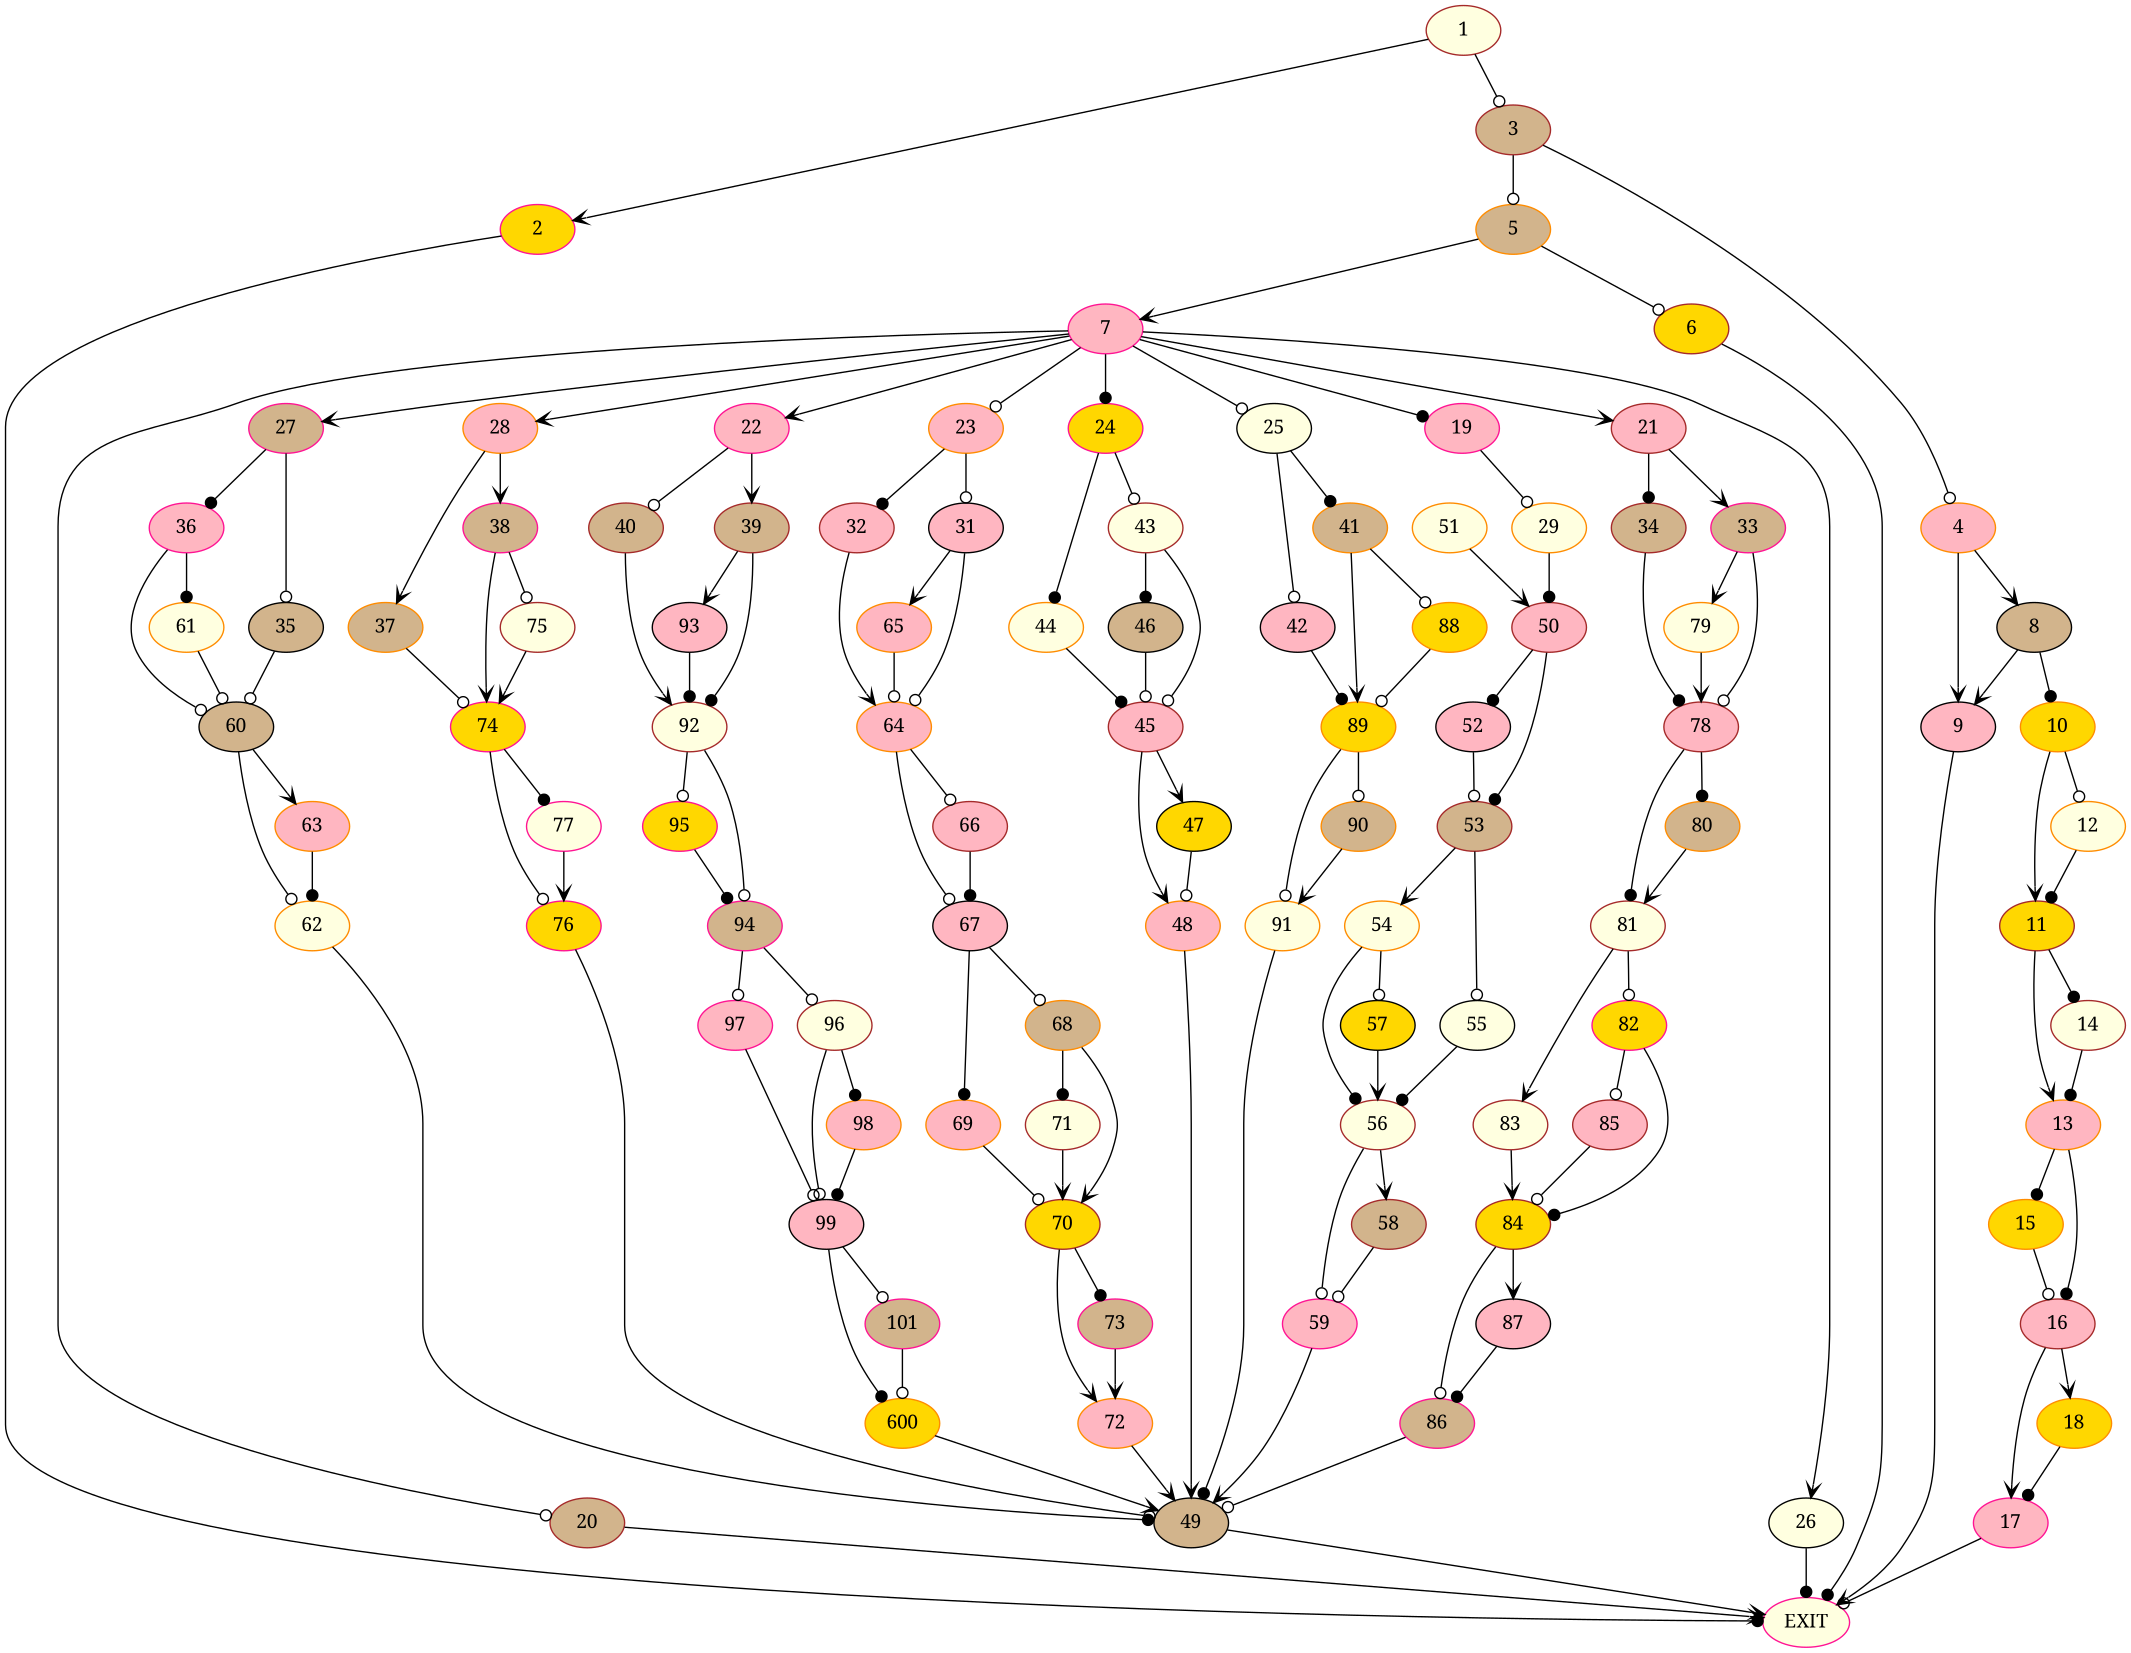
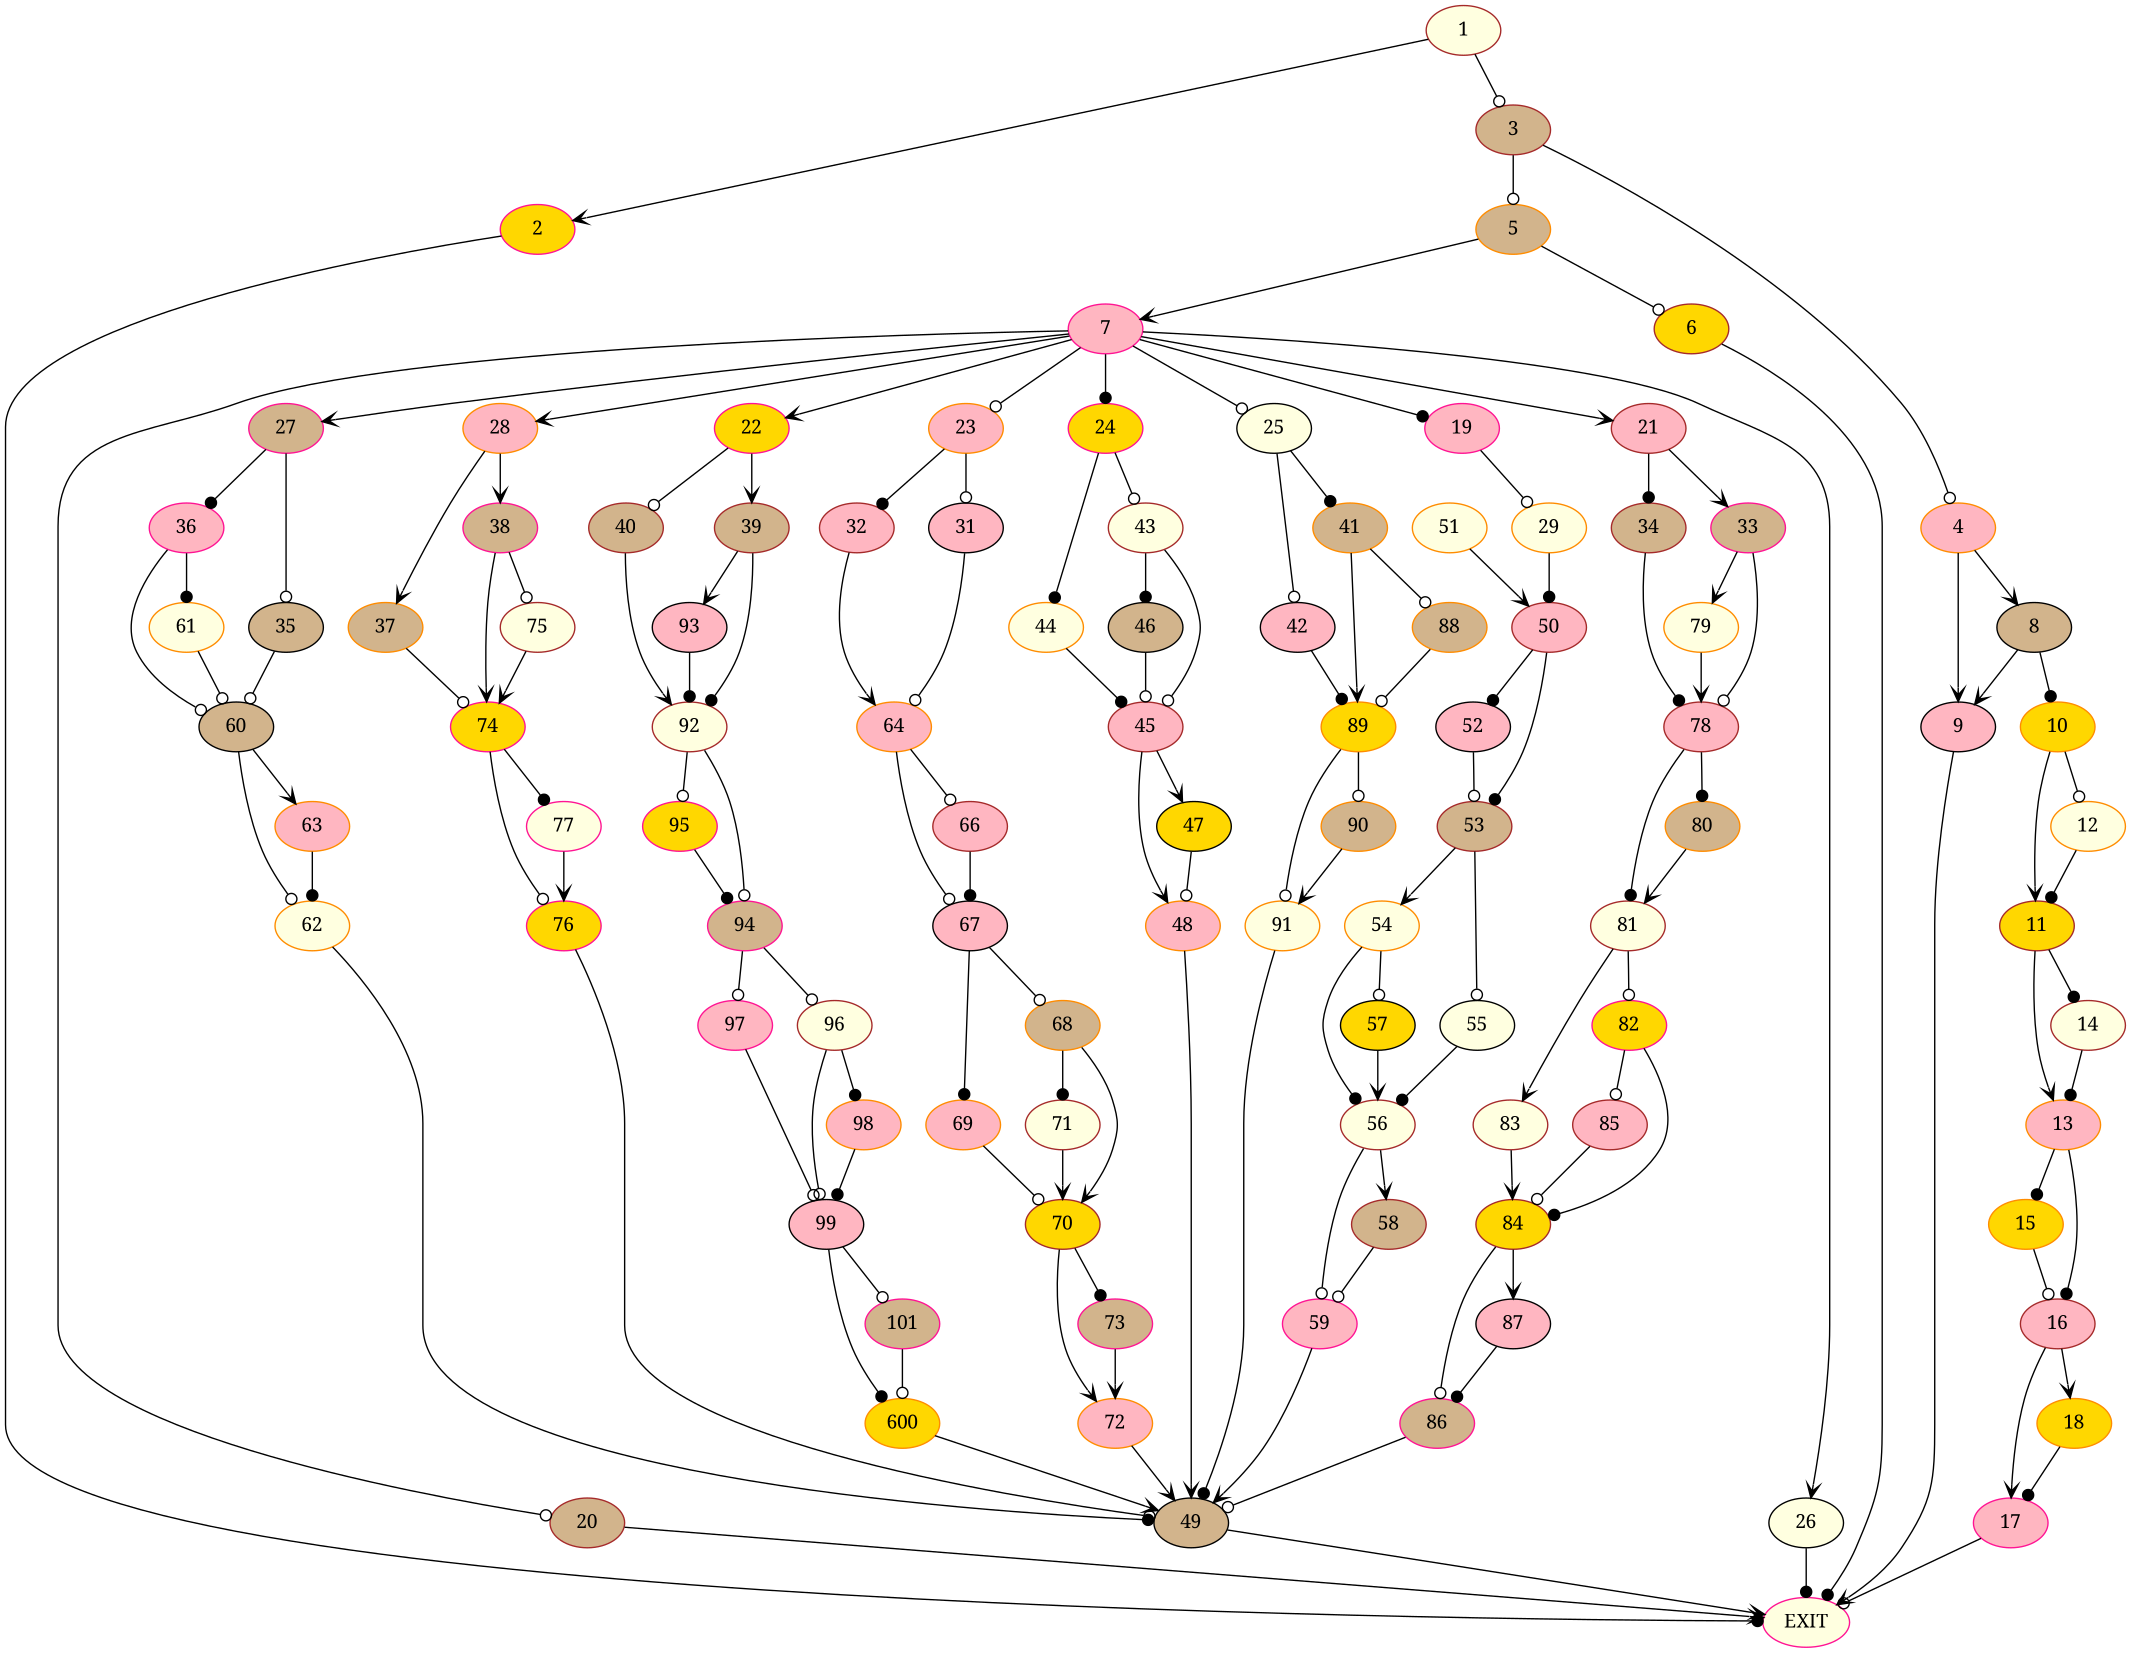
  digraph {
    fontname="Noto Serif"
    node [color=darkorange fillcolor=lightpink fontname="Noto Serif" style=filled]
    edge [arrowhead=odot fontname="Noto Serif"]
    1 [color=brown fillcolor=lightyellow]
    2 [color=deeppink fillcolor=gold]
    3 [color=brown fillcolor=tan]
    n4 [color=deeppink fillcolor=lightyellow label=EXIT]
    4
    5 [fillcolor=tan]
    8 [color=black fillcolor=tan]
    9 [color=black]
    6 [color=brown fillcolor=gold]
    7 [color=deeppink]
    10 [fillcolor=gold]
    19 [color=deeppink]
    20 [color=brown fillcolor=tan]
    21 [color=brown]
-   22 [color=deeppink]
+   22 [color=deeppink fillcolor=gold]
    23
    24 [color=deeppink fillcolor=gold]
    25 [color=black fillcolor=lightyellow]
    26 [color=black fillcolor=lightyellow]
    27 [color=deeppink fillcolor=tan]
    28
    29 [fillcolor=lightyellow]
    33 [color=deeppink fillcolor=tan]
    34 [color=brown fillcolor=tan]
    39 [color=brown fillcolor=tan]
    40 [color=brown fillcolor=tan]
    31 [color=black]
    32 [color=brown]
    43 [color=brown fillcolor=lightyellow]
    44 [fillcolor=lightyellow]
    41 [fillcolor=tan]
    42 [color=black]
    35 [color=black fillcolor=tan]
    36 [color=deeppink]
    37 [fillcolor=tan]
    38 [color=deeppink fillcolor=tan]
    11 [color=brown fillcolor=gold]
    12 [fillcolor=lightyellow]
    13
    14 [color=brown fillcolor=lightyellow]
    15 [fillcolor=gold]
    16 [color=brown]
    17 [color=deeppink]
    18 [fillcolor=gold]
    50 [color=brown]
    78 [color=brown]
    79 [fillcolor=lightyellow]
    92 [color=brown fillcolor=lightyellow]
    93 [color=black]
    64
-   65
    45 [color=brown]
    46 [color=black fillcolor=tan]
-   88 [fillcolor=gold]
+   88 [fillcolor=tan]
    89 [fillcolor=gold]
    60 [color=black fillcolor=tan]
    61 [fillcolor=lightyellow]
    74 [color=deeppink fillcolor=gold]
    75 [color=brown fillcolor=lightyellow]
    52 [color=black]
    53 [color=brown fillcolor=tan]
    51 [fillcolor=lightyellow]
    66 [color=brown]
    67 [color=black]
    80 [fillcolor=tan]
    81 [color=brown fillcolor=lightyellow]
    62 [fillcolor=lightyellow]
    63
    76 [color=deeppink fillcolor=gold]
    77 [color=deeppink fillcolor=lightyellow]
    94 [color=deeppink fillcolor=tan]
    95 [color=deeppink fillcolor=gold]
    90 [fillcolor=tan]
    91 [fillcolor=lightyellow]
    47 [color=black fillcolor=gold]
    48
    49 [color=black fillcolor=tan]
    54 [fillcolor=lightyellow]
    55 [color=black fillcolor=lightyellow]
    56 [color=brown fillcolor=lightyellow]
    57 [color=black fillcolor=gold]
    58 [color=brown fillcolor=tan]
    59 [color=deeppink]
    68 [fillcolor=tan]
    69
    70 [color=brown fillcolor=gold]
    71 [color=brown fillcolor=lightyellow]
    72
    73 [color=deeppink fillcolor=tan]
    82 [color=deeppink fillcolor=gold]
    83 [color=brown fillcolor=lightyellow]
    84 [color=brown fillcolor=gold]
    85 [color=brown]
    86 [color=deeppink fillcolor=tan]
    87 [color=black]
    96 [color=brown fillcolor=lightyellow]
    97 [color=deeppink]
    98
    99 [color=black]
    n100 [fillcolor=gold label=600]
    101 [color=deeppink fillcolor=tan]
    1 -> 2 [arrowhead=vee]
    1 -> 3
    2 -> n4 [arrowhead=dot]
    3 -> 4
    3 -> 5
    4 -> 8 [arrowhead=vee]
    4 -> 9 [arrowhead=vee]
    5 -> 6
    5 -> 7 [arrowhead=vee]
    8 -> 9 [arrowhead=vee]
    8 -> 10 [arrowhead=dot]
    9 -> n4 [arrowhead=vee]
    6 -> n4 [arrowhead=dot]
    7 -> 19 [arrowhead=dot]
    7 -> 20
    7 -> 21 [arrowhead=vee]
    7 -> 22 [arrowhead=vee]
    7 -> 23
    7 -> 24 [arrowhead=dot]
    7 -> 25
    7 -> 26 [arrowhead=vee]
    7 -> 27 [arrowhead=vee]
    7 -> 28 [arrowhead=vee]
    10 -> 11 [arrowhead=vee]
    10 -> 12
    19 -> 29
    20 -> n4 [arrowhead=vee]
    21 -> 33 [arrowhead=vee]
    21 -> 34 [arrowhead=dot]
    22 -> 39 [arrowhead=vee]
    22 -> 40
    23 -> 31
    23 -> 32 [arrowhead=dot]
    24 -> 43
    24 -> 44 [arrowhead=dot]
    25 -> 41 [arrowhead=dot]
    25 -> 42
    26 -> n4 [arrowhead=dot]
    27 -> 35
    27 -> 36 [arrowhead=dot]
    28 -> 37 [arrowhead=vee]
    28 -> 38 [arrowhead=vee]
    29 -> 50 [arrowhead=dot]
    33 -> 78
    33 -> 79 [arrowhead=vee]
    34 -> 78 [arrowhead=dot]
    39 -> 92 [arrowhead=dot]
    39 -> 93 [arrowhead=vee]
    40 -> 92 [arrowhead=vee]
    31 -> 64
-   31 -> 65 [arrowhead=vee]
    32 -> 64 [arrowhead=vee]
    43 -> 45
    43 -> 46 [arrowhead=dot]
    44 -> 45 [arrowhead=dot]
    41 -> 88
    41 -> 89 [arrowhead=vee]
    42 -> 89 [arrowhead=dot]
    35 -> 60
    36 -> 60
    36 -> 61 [arrowhead=dot]
    37 -> 74
    38 -> 74 [arrowhead=vee]
    38 -> 75
    11 -> 13 [arrowhead=vee]
    11 -> 14 [arrowhead=dot]
    12 -> 11 [arrowhead=dot]
    13 -> 15 [arrowhead=dot]
    13 -> 16 [arrowhead=dot]
    14 -> 13 [arrowhead=dot]
    15 -> 16
    16 -> 17 [arrowhead=vee]
    16 -> 18 [arrowhead=vee]
    17 -> n4
    18 -> 17 [arrowhead=dot]
    50 -> 52 [arrowhead=dot]
    50 -> 53 [arrowhead=dot]
    78 -> 80 [arrowhead=dot]
    78 -> 81 [arrowhead=dot]
    79 -> 78 [arrowhead=vee]
    92 -> 94
    92 -> 95
    93 -> 92 [arrowhead=dot]
    64 -> 66
    64 -> 67
-   65 -> 64
    45 -> 47 [arrowhead=vee]
    45 -> 48 [arrowhead=vee]
    46 -> 45
    88 -> 89
    89 -> 90
    89 -> 91
    60 -> 62
    60 -> 63 [arrowhead=vee]
    61 -> 60
    74 -> 76
    74 -> 77 [arrowhead=dot]
    75 -> 74 [arrowhead=vee]
    52 -> 53
    53 -> 54 [arrowhead=vee]
    53 -> 55
    51 -> 50 [arrowhead=vee]
    66 -> 67 [arrowhead=dot]
    67 -> 68
    67 -> 69 [arrowhead=dot]
    80 -> 81 [arrowhead=vee]
    81 -> 82
    81 -> 83 [arrowhead=vee]
    62 -> 49 [arrowhead=dot]
    63 -> 62 [arrowhead=dot]
    76 -> 49
    77 -> 76 [arrowhead=vee]
    94 -> 96
    94 -> 97
    95 -> 94 [arrowhead=dot]
    90 -> 91 [arrowhead=vee]
    91 -> 49 [arrowhead=dot]
    47 -> 48
    48 -> 49 [arrowhead=vee]
    49 -> n4 [arrowhead=vee]
    54 -> 56 [arrowhead=dot]
    54 -> 57
    55 -> 56 [arrowhead=dot]
    56 -> 58 [arrowhead=vee]
    56 -> 59
    57 -> 56 [arrowhead=vee]
    58 -> 59
    59 -> 49 [arrowhead=vee]
    68 -> 70 [arrowhead=vee]
    68 -> 71 [arrowhead=dot]
    69 -> 70
    70 -> 72 [arrowhead=vee]
    70 -> 73 [arrowhead=dot]
    71 -> 70 [arrowhead=vee]
    72 -> 49 [arrowhead=vee]
    73 -> 72 [arrowhead=vee]
    82 -> 84 [arrowhead=dot]
    82 -> 85
    83 -> 84 [arrowhead=vee]
    84 -> 86
    84 -> 87 [arrowhead=vee]
    85 -> 84
    86 -> 49
    87 -> 86 [arrowhead=dot]
    96 -> 98 [arrowhead=dot]
    96 -> 99
    97 -> 99
    98 -> 99 [arrowhead=dot]
    99 -> n100 [arrowhead=dot]
    99 -> 101
    n100 -> 49 [arrowhead=vee]
    101 -> n100
  }
